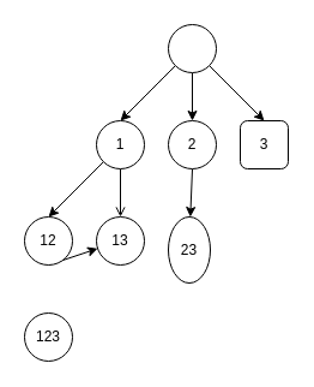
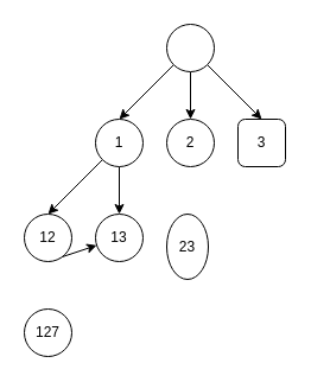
  <mxCell id="0" />
  <mxCell id="1" parent="0" />
  <mxCell id="2" style="edgeStyle=none;rounded=0;orthogonalLoop=1;jettySize=auto;html=1;exitX=0;exitY=1;exitDx=0;exitDy=0;entryX=0.5;entryY=0;entryDx=0;entryDy=0;" parent="1" source="4" target="6" edge="1"><mxGeometry relative="1" as="geometry" /></mxCell>
- <mxCell id="3" style="edgeStyle=none;rounded=0;orthogonalLoop=1;jettySize=auto;html=1;exitX=0.5;exitY=1;exitDx=0;exitDy=0;entryX=0.5;entryY=0;entryDx=0;entryDy=0;endArrow=open;" parent="1" source="4" target="14" edge="1"><mxGeometry relative="1" as="geometry" /></mxCell>
+ <mxCell id="3" style="edgeStyle=none;rounded=0;orthogonalLoop=1;jettySize=auto;html=1;exitX=0.5;exitY=1;exitDx=0;exitDy=0;entryX=0.5;entryY=0;entryDx=0;entryDy=0;" parent="1" source="4" target="14" edge="1"><mxGeometry relative="1" as="geometry" /></mxCell>
  <mxCell id="4" value="1" style="ellipse;whiteSpace=wrap;html=1;aspect=fixed;" parent="1" vertex="1"><mxGeometry x="80" y="100" width="40" height="40" as="geometry" /></mxCell>
  <mxCell id="5" style="edgeStyle=none;rounded=0;orthogonalLoop=1;jettySize=auto;html=1;exitX=0.5;exitY=1;exitDx=0;exitDy=0;" parent="1" source="6" target="14" edge="1"><mxGeometry relative="1" as="geometry" /></mxCell>
  <mxCell id="6" value="12" style="ellipse;whiteSpace=wrap;html=1;aspect=fixed;" parent="1" vertex="1"><mxGeometry y="180" width="40" height="40" as="geometry" x="20" /></mxCell>
- <mxCell id="7" style="edgeStyle=none;rounded=0;orthogonalLoop=1;jettySize=auto;html=1;exitX=0.5;exitY=1;exitDx=0;exitDy=0;" parent="1" source="8" target="15" edge="1"><mxGeometry relative="1" as="geometry" /></mxCell>
  <mxCell id="8" value="2" style="ellipse;whiteSpace=wrap;html=1;aspect=fixed;" parent="1" vertex="1"><mxGeometry x="140" y="100" width="40" height="40" as="geometry" /></mxCell>
  <mxCell id="9" style="edgeStyle=none;rounded=0;orthogonalLoop=1;jettySize=auto;html=1;exitX=0.5;exitY=1;exitDx=0;exitDy=0;entryX=0.5;entryY=0;entryDx=0;entryDy=0;" parent="1" source="12" target="8" edge="1"><mxGeometry relative="1" as="geometry" /></mxCell>
  <mxCell id="10" style="edgeStyle=none;rounded=0;orthogonalLoop=1;jettySize=auto;html=1;exitX=0;exitY=1;exitDx=0;exitDy=0;entryX=0.5;entryY=0;entryDx=0;entryDy=0;" parent="1" source="12" target="4" edge="1"><mxGeometry relative="1" as="geometry" /></mxCell>
  <mxCell id="11" style="edgeStyle=none;rounded=0;orthogonalLoop=1;jettySize=auto;html=1;exitX=1;exitY=1;exitDx=0;exitDy=0;entryX=0.5;entryY=0;entryDx=0;entryDy=0;" parent="1" source="12" target="13" edge="1"><mxGeometry relative="1" as="geometry" /></mxCell>
  <mxCell id="12" value="" style="ellipse;whiteSpace=wrap;html=1;aspect=fixed;" parent="1" vertex="1"><mxGeometry x="140" width="40" height="40" as="geometry" y="20" /></mxCell>
  <mxCell id="13" value="3" style="whiteSpace=wrap;html=1;aspect=fixed;rounded=1;" parent="1" vertex="1"><mxGeometry x="200" y="100" width="40" height="40" as="geometry" /></mxCell>
  <mxCell id="14" value="13" style="ellipse;whiteSpace=wrap;html=1;aspect=fixed;" parent="1" vertex="1"><mxGeometry x="80" y="180" width="40" height="40" as="geometry" /></mxCell>
  <mxCell id="15" value="23" style="ellipse;whiteSpace=wrap;html=1;aspect=fixed;" parent="1" vertex="1"><mxGeometry x="140" y="180" width="35" height="55" as="geometry" /></mxCell>
- <mxCell id="16" value="123" style="ellipse;whiteSpace=wrap;html=1;aspect=fixed;" parent="1" vertex="1"><mxGeometry y="260" width="40" height="40" as="geometry" x="20" /></mxCell>
+ <mxCell id="16" value="127" style="ellipse;whiteSpace=wrap;html=1;aspect=fixed;" parent="1" vertex="1"><mxGeometry y="260" width="40" height="40" as="geometry" x="20" /></mxCell>
